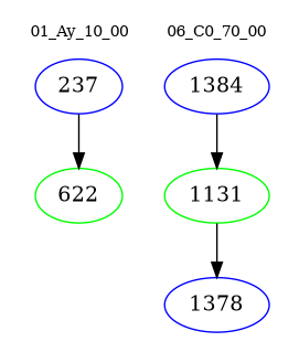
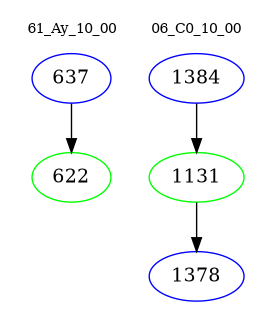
  digraph {
    node [color=blue]
    edge [color=black]
-   n1 [label=237]
+   n1 [label=637]
    n2 [color=green label=622]
    n3 [label=1384]
    n4 [color=green label=1131]
    n5 [label=1378]
    subgraph cluster_1 {
      color=white
      fontsize=10
-     label="01_Ay_10_00"
+     label="61_Ay_10_00"
      n1
      n2
    }
    subgraph cluster_2 {
      color=white
      fontsize=10
-     label="06_C0_70_00"
+     label="06_C0_10_00"
      n3
      n4
      n5
    }
    n1 -> n2
    n3 -> n4
    n4 -> n5
  }
